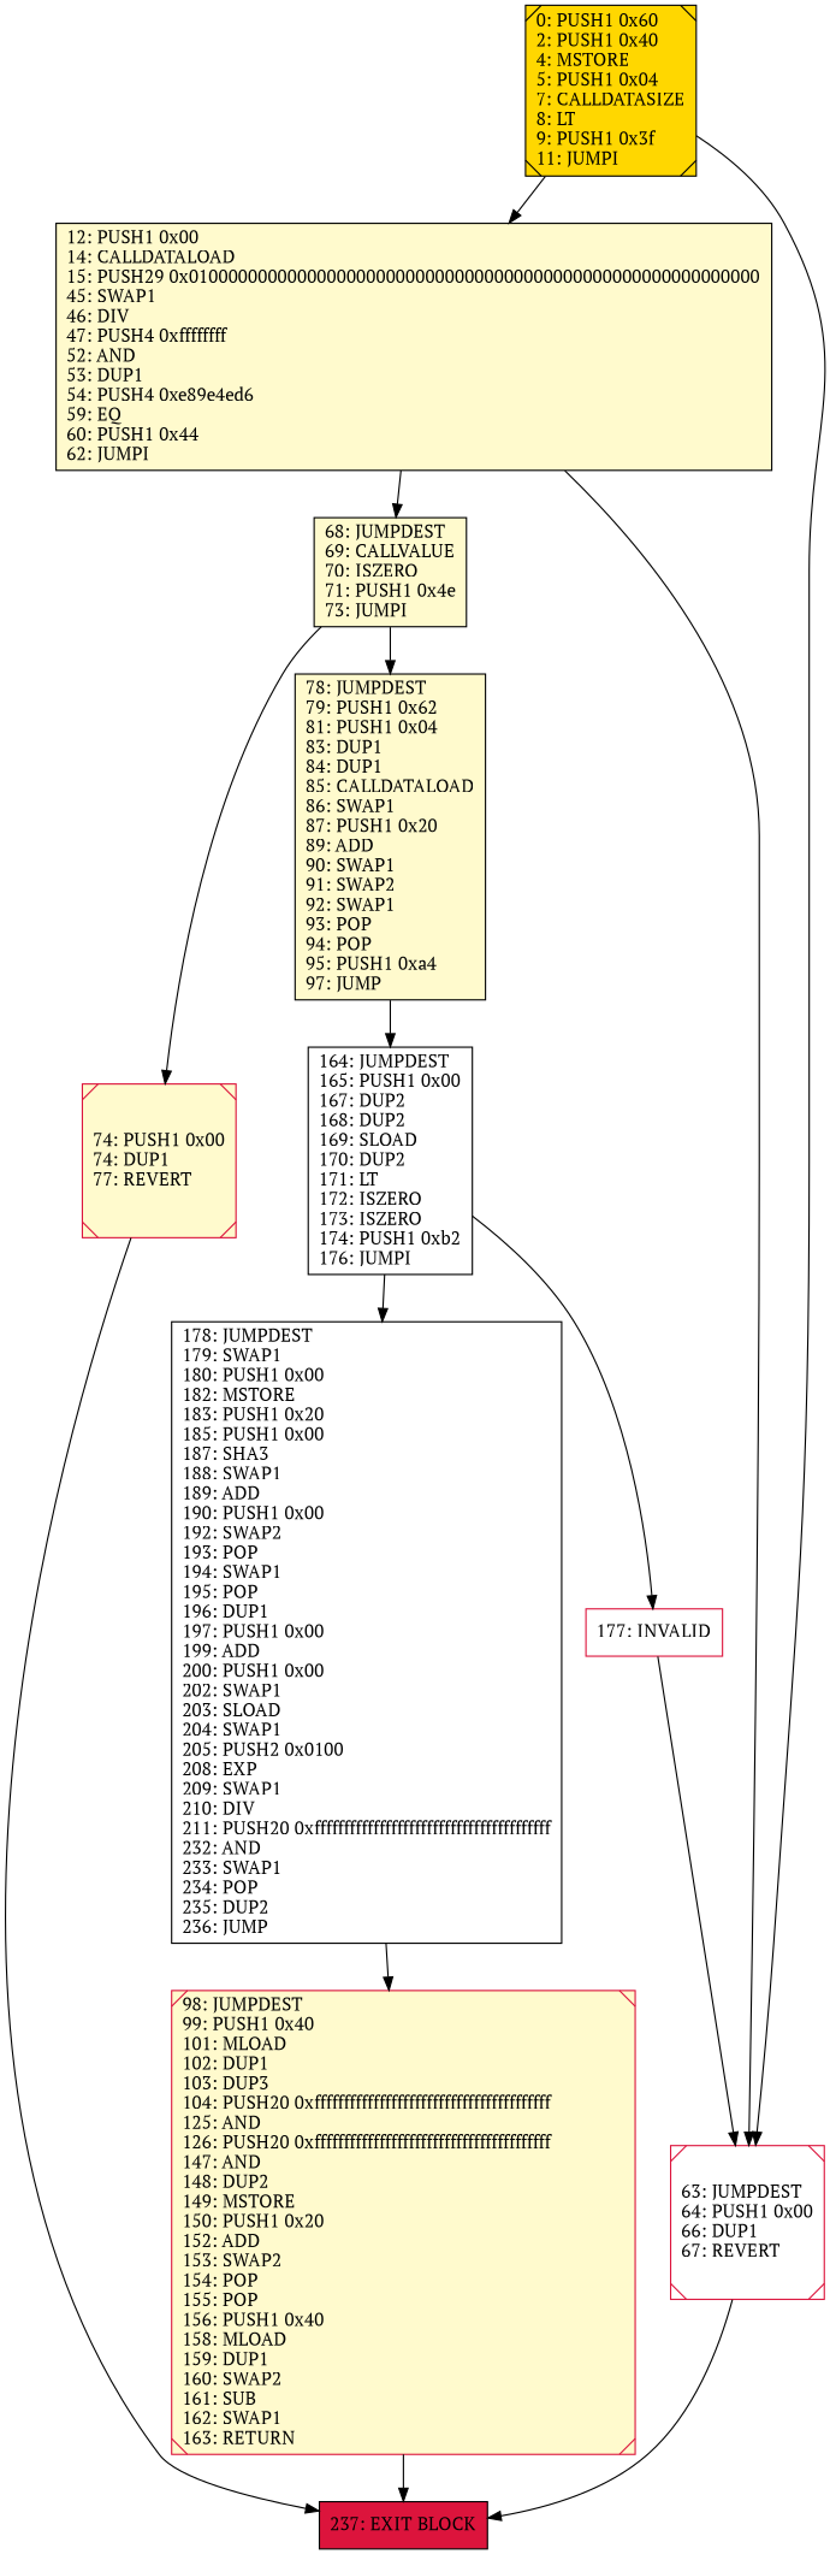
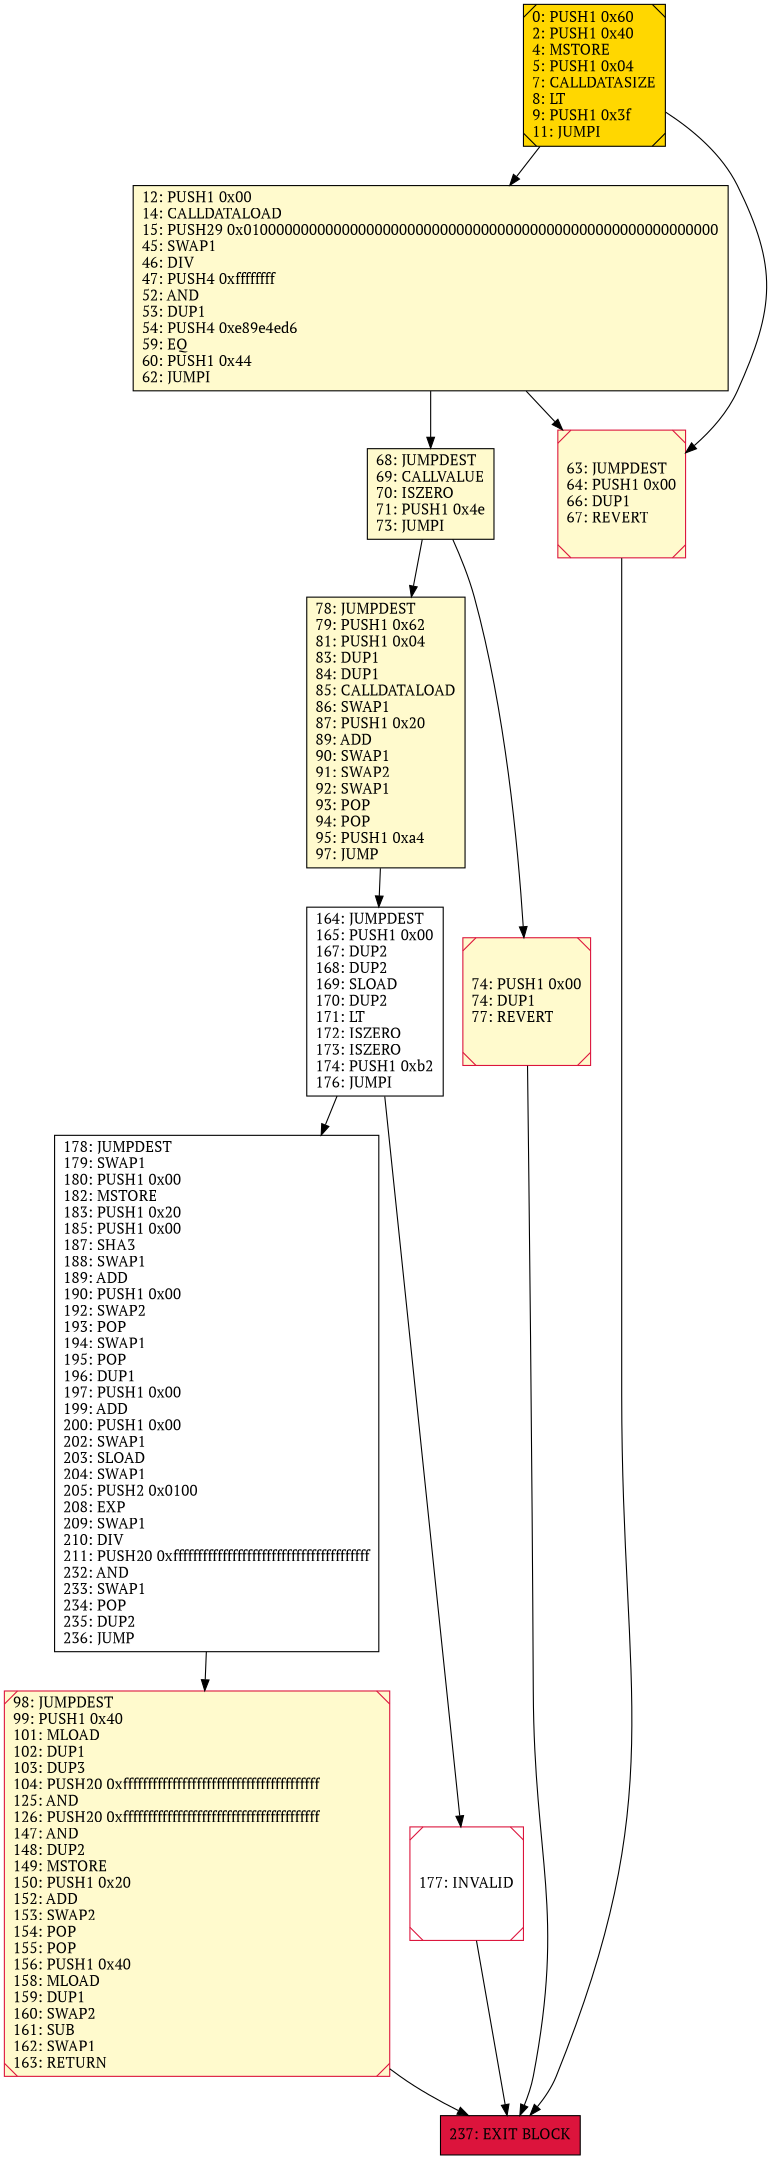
  digraph {
    fontname="PT Serif"
    rankdir=UD
    node [color=black fillcolor=lemonchiffon fontcolor=black fontname="PT Serif" shape=box style=filled]
    edge [fontname="PT Serif"]
    n1 [color=crimson label="98: JUMPDEST\l99: PUSH1 0x40\l101: MLOAD\l102: DUP1\l103: DUP3\l104: PUSH20 0xffffffffffffffffffffffffffffffffffffffff\l125: AND\l126: PUSH20 0xffffffffffffffffffffffffffffffffffffffff\l147: AND\l148: DUP2\l149: MSTORE\l150: PUSH1 0x20\l152: ADD\l153: SWAP2\l154: POP\l155: POP\l156: PUSH1 0x40\l158: MLOAD\l159: DUP1\l160: SWAP2\l161: SUB\l162: SWAP1\l163: RETURN\l" shape=Msquare]
    n2 [fillcolor=crimson label="237: EXIT BLOCK\l"]
    n3 [fillcolor=white label="164: JUMPDEST\l165: PUSH1 0x00\l167: DUP2\l168: DUP2\l169: SLOAD\l170: DUP2\l171: LT\l172: ISZERO\l173: ISZERO\l174: PUSH1 0xb2\l176: JUMPI\l"]
    n4 [fillcolor=white label="178: JUMPDEST\l179: SWAP1\l180: PUSH1 0x00\l182: MSTORE\l183: PUSH1 0x20\l185: PUSH1 0x00\l187: SHA3\l188: SWAP1\l189: ADD\l190: PUSH1 0x00\l192: SWAP2\l193: POP\l194: SWAP1\l195: POP\l196: DUP1\l197: PUSH1 0x00\l199: ADD\l200: PUSH1 0x00\l202: SWAP1\l203: SLOAD\l204: SWAP1\l205: PUSH2 0x0100\l208: EXP\l209: SWAP1\l210: DIV\l211: PUSH20 0xffffffffffffffffffffffffffffffffffffffff\l232: AND\l233: SWAP1\l234: POP\l235: DUP2\l236: JUMP\l"]
-   n5 [color=crimson fillcolor=white label="177: INVALID\l"]
+   n5 [color=crimson fillcolor=white label="177: INVALID\l" shape=Msquare]
    n6 [label="78: JUMPDEST\l79: PUSH1 0x62\l81: PUSH1 0x04\l83: DUP1\l84: DUP1\l85: CALLDATALOAD\l86: SWAP1\l87: PUSH1 0x20\l89: ADD\l90: SWAP1\l91: SWAP2\l92: SWAP1\l93: POP\l94: POP\l95: PUSH1 0xa4\l97: JUMP\l"]
    n7 [label="12: PUSH1 0x00\l14: CALLDATALOAD\l15: PUSH29 0x0100000000000000000000000000000000000000000000000000000000\l45: SWAP1\l46: DIV\l47: PUSH4 0xffffffff\l52: AND\l53: DUP1\l54: PUSH4 0xe89e4ed6\l59: EQ\l60: PUSH1 0x44\l62: JUMPI\l"]
    n8 [label="68: JUMPDEST\l69: CALLVALUE\l70: ISZERO\l71: PUSH1 0x4e\l73: JUMPI\l"]
-   n9 [color=crimson fillcolor=white label="63: JUMPDEST\l64: PUSH1 0x00\l66: DUP1\l67: REVERT\l" shape=Msquare]
+   n9 [color=crimson label="63: JUMPDEST\l64: PUSH1 0x00\l66: DUP1\l67: REVERT\l" shape=Msquare]
    n10 [color=crimson label="74: PUSH1 0x00\l74: DUP1\l77: REVERT\l" shape=Msquare]
    n11 [fillcolor=gold label="0: PUSH1 0x60\l2: PUSH1 0x40\l4: MSTORE\l5: PUSH1 0x04\l7: CALLDATASIZE\l8: LT\l9: PUSH1 0x3f\l11: JUMPI\l" shape=Msquare]
    n1 -> n2
    n3 -> n4
    n3 -> n5
    n4 -> n1
-   n5 -> n9
+   n5 -> n2
    n6 -> n3
    n7 -> n8
    n7 -> n9
    n8 -> n6
    n8 -> n10
    n9 -> n2
    n10 -> n2
    n11 -> n7
    n11 -> n9
  }
